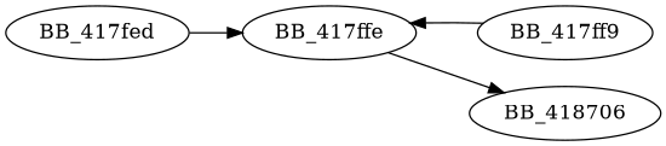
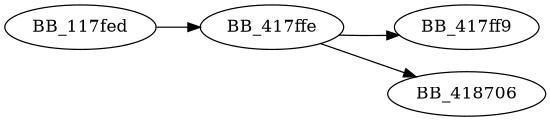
  digraph {
    rankdir=LR
-   BB_417fed
+   BB_417fed [label=BB_117fed]
    BB_417ffe
    BB_417ff9
    n4 [label=BB_418706]
    BB_417fed -> BB_417ffe
    BB_417ffe -> n4
-   BB_417ff9 -> BB_417ffe
+   BB_417ffe -> BB_417ff9
  }
